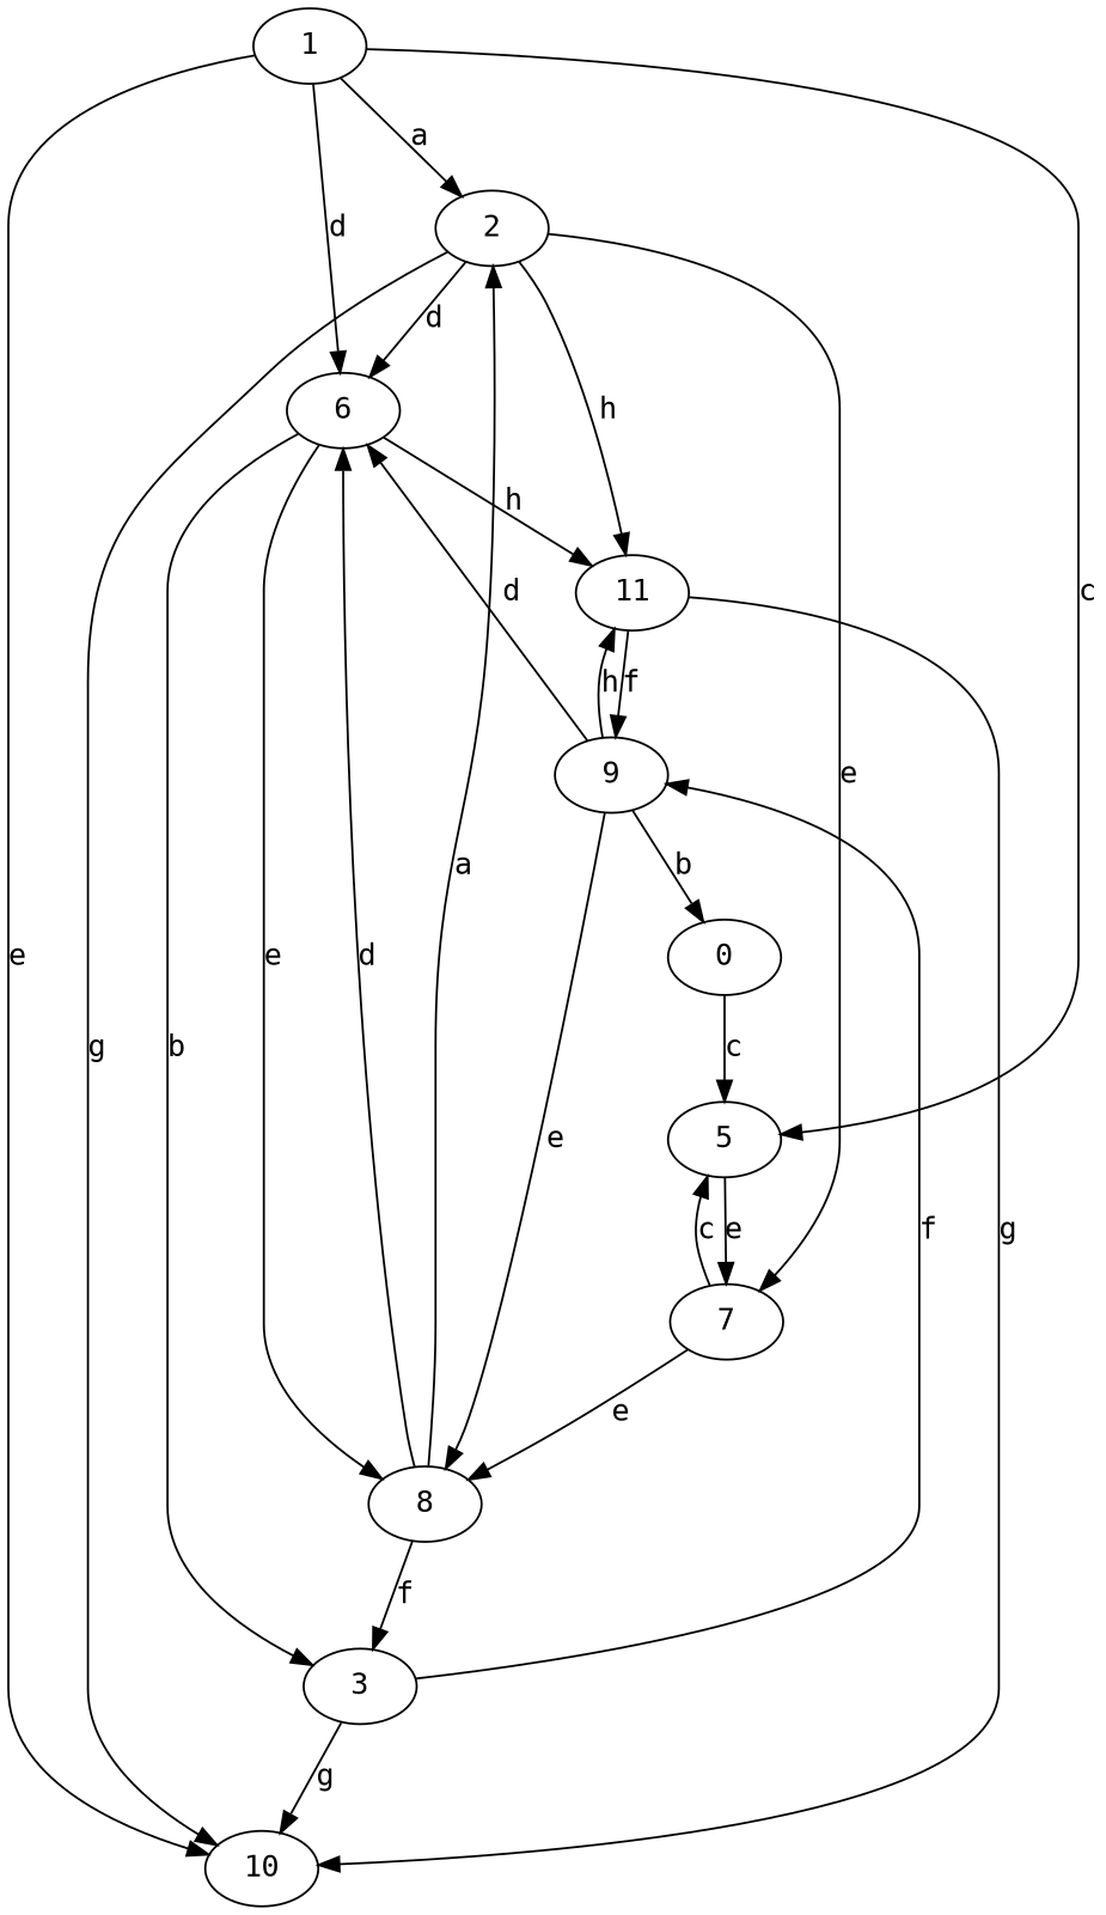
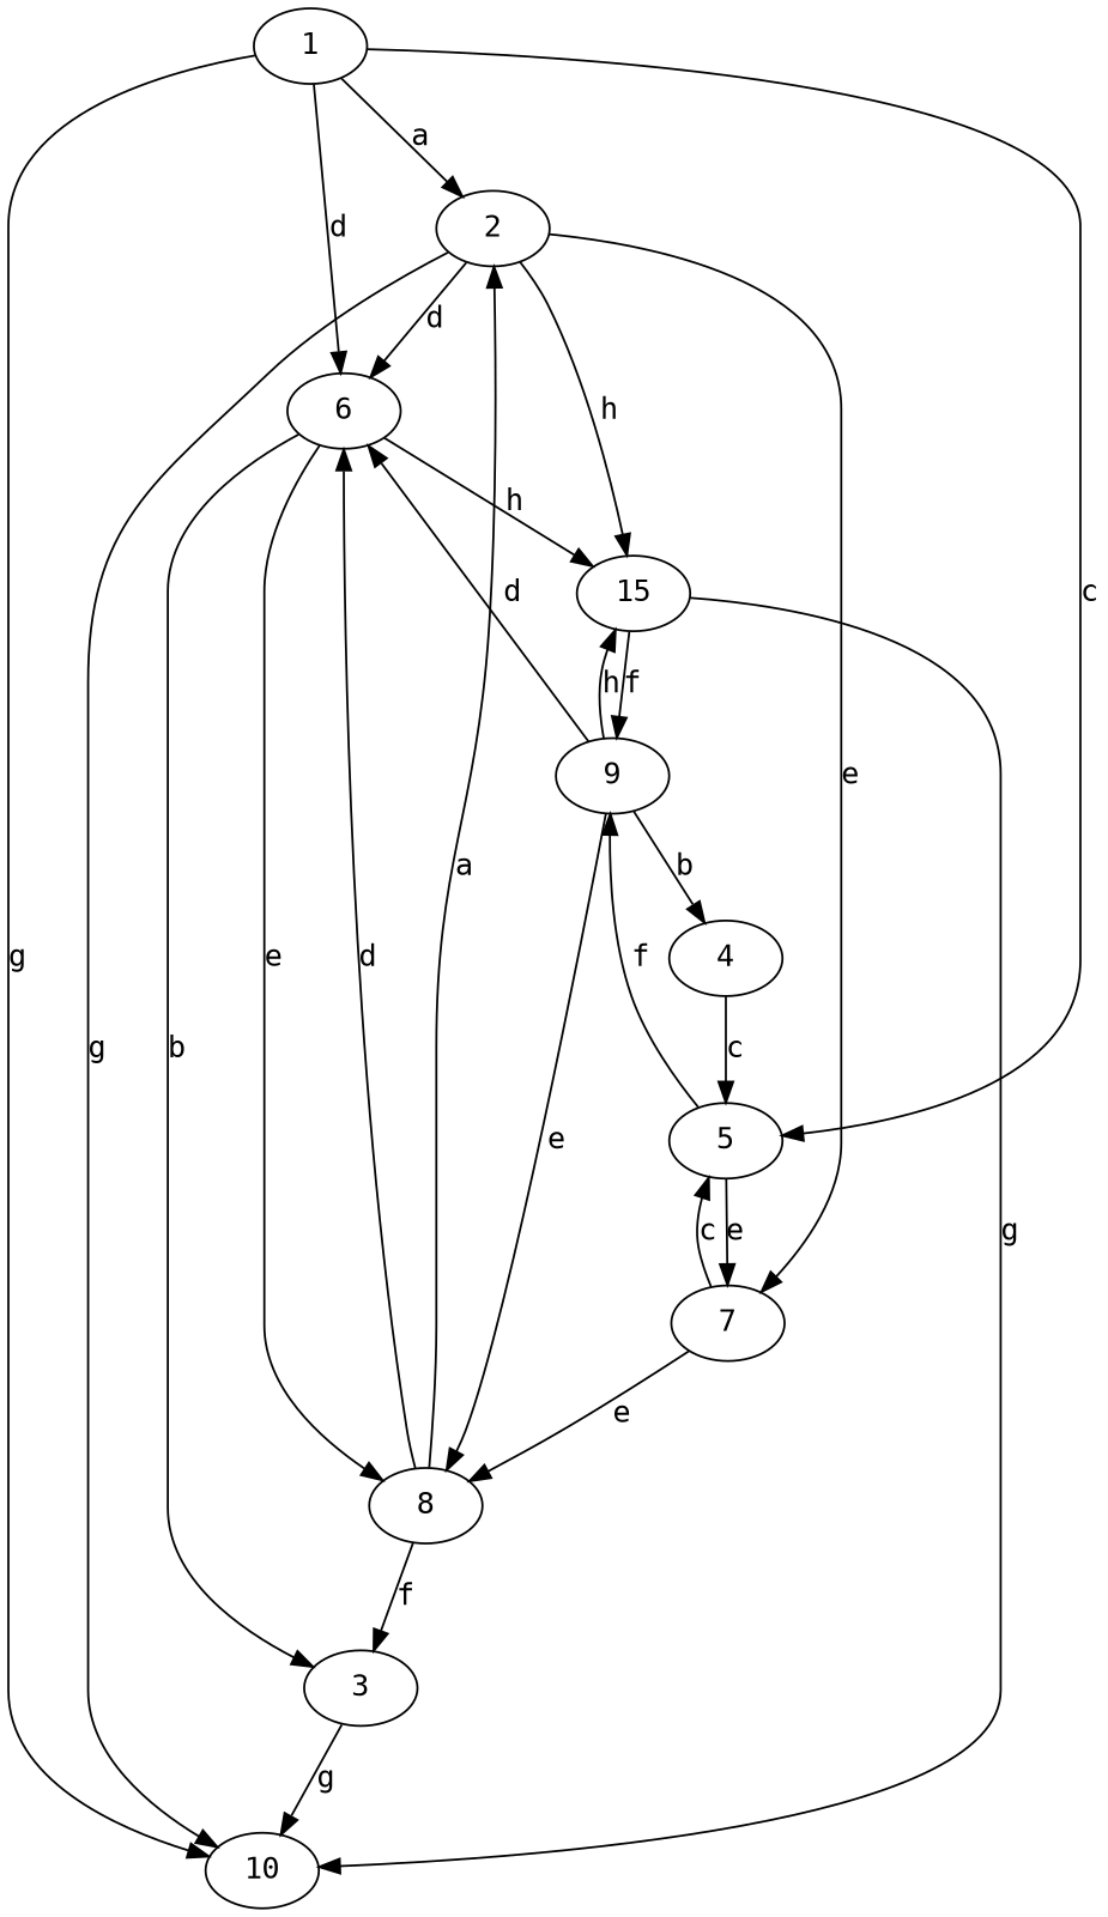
  strict digraph {
    fontname="DejaVu Sans Mono"
    node [fontname="DejaVu Sans Mono"]
    edge [fontname="DejaVu Sans Mono"]
    1
    2
    5
    6
    10
    7
-   11
+   11 [label=15]
    9
    3
    8
-   4 [label=0]
+   4
    1 -> 2 [label=a]
    1 -> 5 [label=c]
    1 -> 6 [label=d]
-   1 -> 10 [label=e]
+   1 -> 10 [label=g]
    2 -> 6 [label=d]
    2 -> 10 [label=g]
    2 -> 7 [label=e]
    2 -> 11 [label=h]
    5 -> 7 [label=e]
-   3 -> 9 [label=f]
+   5 -> 9 [label=f]
    6 -> 11 [label=h]
    6 -> 3 [label=b]
    6 -> 8 [label=e]
    7 -> 5 [label=c]
    7 -> 8 [label=e]
    11 -> 10 [label=g]
    11 -> 9 [label=f]
    9 -> 6 [label=d]
    9 -> 11 [label=h]
    9 -> 8 [label=e]
    9 -> 4 [label=b]
    3 -> 10 [label=g]
    8 -> 2 [label=a]
    8 -> 6 [label=d]
    8 -> 3 [label=f]
    4 -> 5 [label=c]
  }
